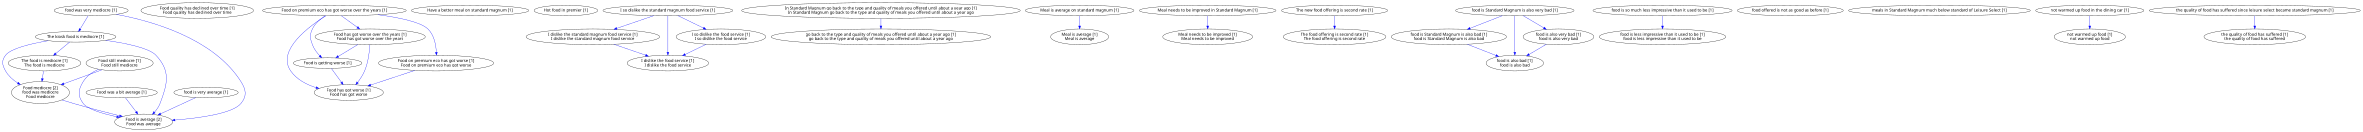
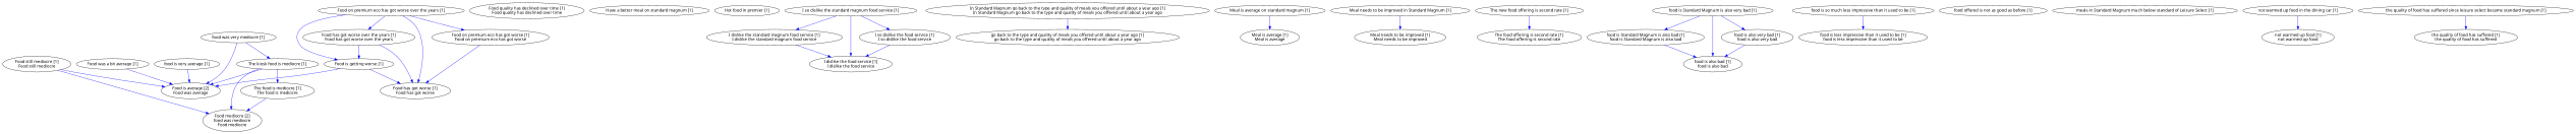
  digraph {
    fontname="Noto Sans"
    node [fontname="Noto Sans"]
    edge [color=blue fontname="Noto Sans"]
    "Food mediocre [2]\nfood was mediocre\nFood mediocre"
    "Food is average [2]\nFood was average"
    "Food still mediocre [1]\nFood still mediocre"
    "Food quality has declined over time [1]\nFood quality has declined over time"
    "Food is getting worse [1]"
    "Food has got worse [1]\nFood has got worse"
    "Food on premium eco has got worse over the years [1]"
    "Food on premium eco has got worse [1]\nFood on premium eco has got worse"
    "Food has got worse over the years [1]\nFood has got worse over the years"
    "Food was a bit average [1]"
    "Have a better meal on standard magnum [1]"
    "Hot food in premier [1]"
    "I so dislike the standard magnum food service [1]"
    "I dislike the standard magnum food service [1]\nI dislike the standard magnum food service"
    "I dislike the food service [1]\nI dislike the food service"
    "I so dislike the food service [1]\nI so dislike the food service"
    "In Standard Magnum go back to the type and quality of meals you offered until about a year ago [1]\nIn Standard Magnum go back to the type and quality of meals you offered until about a year ago"
    "go back to the type and quality of meals you offered until about a year ago [1]\ngo back to the type and quality of meals you offered until about a year ago"
    "Meal is average on standard magnum [1]"
    "Meal is average [1]\nMeal is average"
    "Meal needs to be improved in Standard Magnum [1]"
    "Meal needs to be improved [1]\nMeal needs to be improved"
    "The kiosk food is mediocre [1]"
    "The food is mediocre [1]\nThe food is mediocre"
    "The new food offering is second rate [1]"
    "The food offering is second rate [1]\nThe food offering is second rate"
    "food is Standard Magnum is also very bad [1]"
    "food is Standard Magnum is also bad [1]\nfood is Standard Magnum is also bad"
    "food is also bad [1]\nfood is also bad"
    "food is also very bad [1]\nfood is also very bad"
    "food is so much less impressive than it used to be [1]"
    "food is less impressive than it used to be [1]\nfood is less impressive than it used to be"
    "food is very average [1]"
    "food offered is not as good as before [1]"
    "food was very mediocre [1]"
    "meals in Standard Magnum much below standard of Leisure Select [1]"
    "not warmed up food in the dining car [1]"
    "not warmed up food [1]\nnot warmed up food"
    "the quality of food has suffered since leisure select became standard magnum [1]"
    "the quality of food has suffered [1]\nthe quality of food has suffered"
-   "Food mediocre [2]\nfood was mediocre\nFood mediocre" -> "Food is average [2]\nFood was average"
+   "Food is getting worse [1]" -> "Food is average [2]\nFood was average"
    "Food still mediocre [1]\nFood still mediocre" -> "Food mediocre [2]\nfood was mediocre\nFood mediocre"
    "Food still mediocre [1]\nFood still mediocre" -> "Food is average [2]\nFood was average"
    "Food is getting worse [1]" -> "Food has got worse [1]\nFood has got worse"
    "Food on premium eco has got worse over the years [1]" -> "Food is getting worse [1]"
    "Food on premium eco has got worse over the years [1]" -> "Food has got worse [1]\nFood has got worse"
    "Food on premium eco has got worse over the years [1]" -> "Food on premium eco has got worse [1]\nFood on premium eco has got worse"
    "Food on premium eco has got worse over the years [1]" -> "Food has got worse over the years [1]\nFood has got worse over the years"
    "Food on premium eco has got worse [1]\nFood on premium eco has got worse" -> "Food has got worse [1]\nFood has got worse"
    "Food has got worse over the years [1]\nFood has got worse over the years" -> "Food is getting worse [1]"
    "Food has got worse over the years [1]\nFood has got worse over the years" -> "Food has got worse [1]\nFood has got worse"
    "Food was a bit average [1]" -> "Food is average [2]\nFood was average"
    "I so dislike the standard magnum food service [1]" -> "I dislike the standard magnum food service [1]\nI dislike the standard magnum food service"
    "I so dislike the standard magnum food service [1]" -> "I dislike the food service [1]\nI dislike the food service"
    "I so dislike the standard magnum food service [1]" -> "I so dislike the food service [1]\nI so dislike the food service"
    "I dislike the standard magnum food service [1]\nI dislike the standard magnum food service" -> "I dislike the food service [1]\nI dislike the food service"
    "I so dislike the food service [1]\nI so dislike the food service" -> "I dislike the food service [1]\nI dislike the food service"
    "In Standard Magnum go back to the type and quality of meals you offered until about a year ago [1]\nIn Standard Magnum go back to the type and quality of meals you offered until about a year ago" -> "go back to the type and quality of meals you offered until about a year ago [1]\ngo back to the type and quality of meals you offered until about a year ago"
    "Meal is average on standard magnum [1]" -> "Meal is average [1]\nMeal is average"
    "Meal needs to be improved in Standard Magnum [1]" -> "Meal needs to be improved [1]\nMeal needs to be improved"
    "The kiosk food is mediocre [1]" -> "Food mediocre [2]\nfood was mediocre\nFood mediocre"
    "The kiosk food is mediocre [1]" -> "Food is average [2]\nFood was average"
    "The kiosk food is mediocre [1]" -> "The food is mediocre [1]\nThe food is mediocre"
    "The food is mediocre [1]\nThe food is mediocre" -> "Food mediocre [2]\nfood was mediocre\nFood mediocre"
    "The new food offering is second rate [1]" -> "The food offering is second rate [1]\nThe food offering is second rate"
    "food is Standard Magnum is also very bad [1]" -> "food is Standard Magnum is also bad [1]\nfood is Standard Magnum is also bad"
    "food is Standard Magnum is also very bad [1]" -> "food is also bad [1]\nfood is also bad"
    "food is Standard Magnum is also very bad [1]" -> "food is also very bad [1]\nfood is also very bad"
    "food is Standard Magnum is also bad [1]\nfood is Standard Magnum is also bad" -> "food is also bad [1]\nfood is also bad"
    "food is also very bad [1]\nfood is also very bad" -> "food is also bad [1]\nfood is also bad"
    "food is so much less impressive than it used to be [1]" -> "food is less impressive than it used to be [1]\nfood is less impressive than it used to be"
    "food is very average [1]" -> "Food is average [2]\nFood was average"
    "food was very mediocre [1]" -> "Food is average [2]\nFood was average"
    "food was very mediocre [1]" -> "The kiosk food is mediocre [1]"
    "not warmed up food in the dining car [1]" -> "not warmed up food [1]\nnot warmed up food"
    "the quality of food has suffered since leisure select became standard magnum [1]" -> "the quality of food has suffered [1]\nthe quality of food has suffered"
  }
